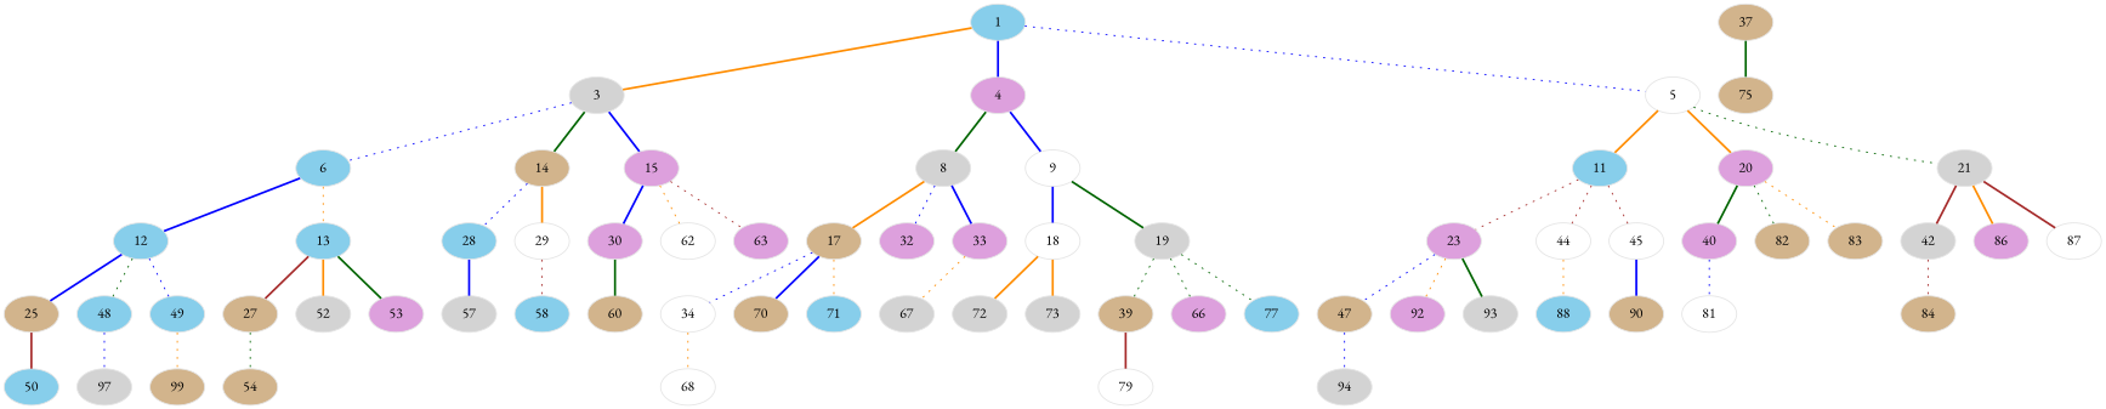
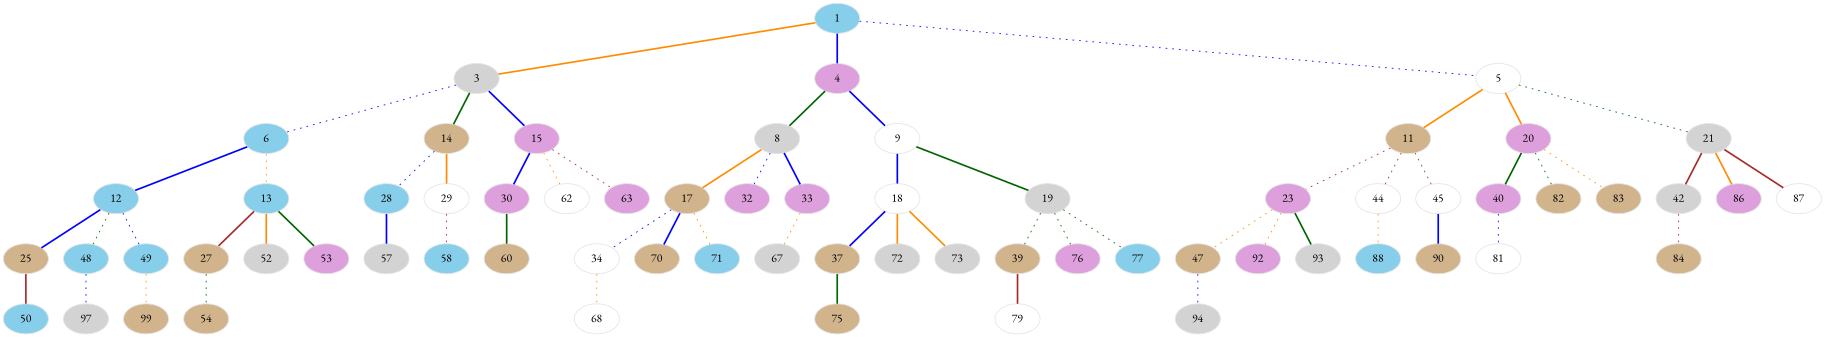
  graph {
    fontname="EB Garamond"
    node [color=gray90 fillcolor=tan fontname="EB Garamond" style=filled latent=0.166667]
    edge [color=blue fontname="EB Garamond" style=bold]
    1 [fillcolor=skyblue super="+2" latent=""]
    3 [fillcolor=lightgrey latent=1 super="+7"]
    4 [fillcolor=plum latent=0.5]
    5 [fillcolor=white latent=0.5 super="+10"]
    6 [fillcolor=skyblue latent=0.5]
    14 [latent=0.333333]
    15 [fillcolor=plum latent=0.333333 super="+31"]
    8 [fillcolor=lightgrey latent=0.333333 super="+16"]
    9 [fillcolor=white latent=0.333333]
-   11 [fillcolor=skyblue latent=0.333333 super="+22"]
+   11 [latent=0.333333 super="+22"]
    20 [fillcolor=plum latent=0.25 super="+41"]
    21 [fillcolor=lightgrey latent=0.25 super="+43"]
    12 [fillcolor=skyblue latent=0.333333 super="+24"]
    13 [fillcolor=skyblue latent=0.333333 super="+26"]
    28 [fillcolor=skyblue latent=0.25 super="+56"]
    29 [fillcolor=white latent=0.25 super="+59"]
    30 [fillcolor=plum latent=0.25 super="+61"]
    62 [fillcolor=white latent=0.2]
    63 [fillcolor=plum latent=0.2]
    17 [latent=0.25 super="+35"]
    32 [fillcolor=plum latent=0.2 super="+65"]
    33 [fillcolor=plum latent=0.2 super="+66"]
    18 [fillcolor=white latent=0.25 super="+36"]
    19 [fillcolor=lightgrey latent=0.25 super="+38"]
    23 [fillcolor=plum latent=0.25 super="+46"]
    44 [fillcolor=white latent=0.2 super="+89"]
    45 [fillcolor=white latent=0.2 super="+91"]
    40 [fillcolor=plum latent=0.2 super="+80"]
    82
    83
    42 [fillcolor=lightgrey latent=0.2 super="+85"]
    86 [fillcolor=plum]
    87 [fillcolor=white]
    25 [latent=0.25 super="+51"]
    48 [fillcolor=skyblue latent=0.2 super="+96"]
    49 [fillcolor=skyblue latent=0.2 super="+98"]
    27 [latent=0.25 super="+55"]
    52 [fillcolor=lightgrey latent=0.2]
    53 [fillcolor=plum latent=0.2]
    34 [fillcolor=white latent=0.2 super="+69"]
    70
    71 [fillcolor=skyblue]
    67 [fillcolor=lightgrey]
    37 [latent=0.2 super="+74"]
    72 [fillcolor=lightgrey]
    73 [fillcolor=lightgrey]
    39 [latent=0.2 super="+78"]
-   76 [fillcolor=plum label=66]
+   76 [fillcolor=plum]
    77 [fillcolor=skyblue]
    47 [latent=0.2 super="+95"]
    92 [fillcolor=plum]
    93 [fillcolor=lightgrey]
    88 [fillcolor=skyblue]
    90
    50 [fillcolor=skyblue latent=0.2 super="+100"]
    97 [fillcolor=lightgrey]
    99
    54 [latent=0.2]
    57 [fillcolor=lightgrey latent=0.2]
    58 [fillcolor=skyblue latent=0.2]
    60 [latent=0.2]
    68 [fillcolor=white]
    75
    79 [fillcolor=white]
    81 [fillcolor=white]
    84
    94 [fillcolor=lightgrey]
    1 -- 3 [color=darkorange]
    1 -- 4
    1 -- 5 [style=dotted]
    3 -- 6 [style=dotted]
    3 -- 14 [color=darkgreen]
    3 -- 15
    4 -- 8 [color=darkgreen]
    4 -- 9
    5 -- 11 [color=darkorange]
    5 -- 20 [color=darkorange]
    5 -- 21 [color=darkgreen style=dotted]
    6 -- 12
    6 -- 13 [color=darkorange style=dotted]
    14 -- 28 [style=dotted]
    14 -- 29 [color=darkorange]
    15 -- 30
    15 -- 62 [color=darkorange style=dotted]
    15 -- 63 [color=brown style=dotted]
    8 -- 17 [color=darkorange]
    8 -- 32 [style=dotted]
    8 -- 33
    9 -- 18
    9 -- 19 [color=darkgreen]
    11 -- 23 [color=brown style=dotted]
    11 -- 44 [color=brown style=dotted]
    11 -- 45 [color=brown style=dotted]
    20 -- 40 [color=darkgreen]
    20 -- 82 [color=darkgreen style=dotted]
    20 -- 83 [color=darkorange style=dotted]
    21 -- 42 [color=brown]
    21 -- 86 [color=darkorange]
    21 -- 87 [color=brown]
    12 -- 25
    12 -- 48 [color=darkgreen style=dotted]
    12 -- 49 [style=dotted]
    13 -- 27 [color=brown]
    13 -- 52 [color=darkorange]
    13 -- 53 [color=darkgreen]
    28 -- 57
    29 -- 58 [color=brown style=dotted]
    30 -- 60 [color=darkgreen]
    17 -- 34 [style=dotted]
    17 -- 70
    17 -- 71 [color=darkorange style=dotted]
    33 -- 67 [color=darkorange style=dotted]
+   18 -- 37
    18 -- 72 [color=darkorange]
    18 -- 73 [color=darkorange]
    19 -- 39 [color=darkgreen style=dotted]
    19 -- 76 [color=darkgreen style=dotted]
    19 -- 77 [color=darkgreen style=dotted]
-   23 -- 47 [style=dotted]
+   23 -- 47 [color=darkorange style=dotted]
    23 -- 92 [color=darkorange style=dotted]
    23 -- 93 [color=darkgreen]
    44 -- 88 [color=darkorange style=dotted]
    45 -- 90
    40 -- 81 [style=dotted]
    42 -- 84 [color=brown style=dotted]
    25 -- 50 [color=brown]
    48 -- 97 [style=dotted]
    49 -- 99 [color=darkorange style=dotted]
    27 -- 54 [color=darkgreen style=dotted]
    34 -- 68 [color=darkorange style=dotted]
    37 -- 75 [color=darkgreen]
    39 -- 79 [color=brown]
    47 -- 94 [style=dotted]
  }
